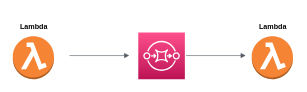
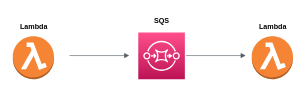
  <mxCell id="0" value="" />
  <mxCell id="1" parent="0" />
  <mxCell id="2" value="" style="outlineConnect=0;dashed=0;verticalLabelPosition=bottom;verticalAlign=top;align=center;shape=mxgraph.aws3.lambda_function;fillColor=#F58534;gradientColor=none;strokeColor=default;overflow=visible;html=1;" vertex="1" parent="1"><mxGeometry x="20" y="60" width="69" height="72" as="geometry" /></mxCell>
  <mxCell id="3" value="&lt;b&gt;Lambda&lt;/b&gt;" style="text;html=1;resizable=0;autosize=1;align=center;verticalAlign=middle;points=[];fillColor=none;strokeColor=none;rounded=0;" vertex="1" parent="1"><mxGeometry x="20" y="30" width="70" height="30" as="geometry" /></mxCell>
  <mxCell id="4" value="" style="sketch=0;points=[[0,0,0],[0.25,0,0],[0.5,0,0],[0.75,0,0],[1,0,0],[0,1,0],[0.25,1,0],[0.5,1,0],[0.75,1,0],[1,1,0],[0,0.25,0],[0,0.5,0],[0,0.75,0],[1,0.25,0],[1,0.5,0],[1,0.75,0]];outlineConnect=0;fontColor=#232F3E;gradientColor=#FF4F8B;gradientDirection=north;fillColor=#BC1356;strokeColor=#ffffff;dashed=0;verticalLabelPosition=bottom;verticalAlign=top;align=center;html=1;fontSize=12;fontStyle=0;aspect=fixed;shape=mxgraph.aws4.resourceIcon;resIcon=mxgraph.aws4.sqs;" vertex="1" parent="1"><mxGeometry x="230" y="54" width="78" height="78" as="geometry" /></mxCell>
  <mxCell id="5" value="" style="edgeStyle=orthogonalEdgeStyle;html=1;endArrow=block;elbow=vertical;startArrow=none;endFill=1;strokeColor=#545B64;rounded=0;" edge="1" parent="1"><mxGeometry width="100" relative="1" as="geometry"><mxPoint x="115" y="92.5" as="sourcePoint" /><mxPoint x="215" y="92.5" as="targetPoint" /></mxGeometry></mxCell>
+ <mxCell id="6" value="&lt;b&gt;SQS&lt;/b&gt;" style="text;html=1;resizable=0;autosize=1;align=center;verticalAlign=middle;points=[];fillColor=none;strokeColor=none;rounded=0;" vertex="1" parent="1"><mxGeometry x="244" y="20" width="50" height="30" as="geometry" /></mxCell>
  <mxCell id="7" value="" style="outlineConnect=0;dashed=0;verticalLabelPosition=bottom;verticalAlign=top;align=center;shape=mxgraph.aws3.lambda_function;fillColor=#F58534;gradientColor=none;strokeColor=default;overflow=visible;html=1;" vertex="1" parent="1"><mxGeometry x="420" y="60" width="69" height="72" as="geometry" /></mxCell>
  <mxCell id="8" value="&lt;b&gt;Lambda&lt;/b&gt;" style="text;html=1;resizable=0;autosize=1;align=center;verticalAlign=middle;points=[];fillColor=none;strokeColor=none;rounded=0;" vertex="1" parent="1"><mxGeometry x="420" y="30" width="70" height="30" as="geometry" /></mxCell>
  <mxCell id="9" value="" style="edgeStyle=orthogonalEdgeStyle;html=1;endArrow=block;elbow=vertical;startArrow=none;endFill=1;strokeColor=#545B64;rounded=0;" edge="1" parent="1"><mxGeometry width="100" relative="1" as="geometry"><mxPoint x="310" y="92.5" as="sourcePoint" /><mxPoint x="410" y="92.5" as="targetPoint" /></mxGeometry></mxCell>
